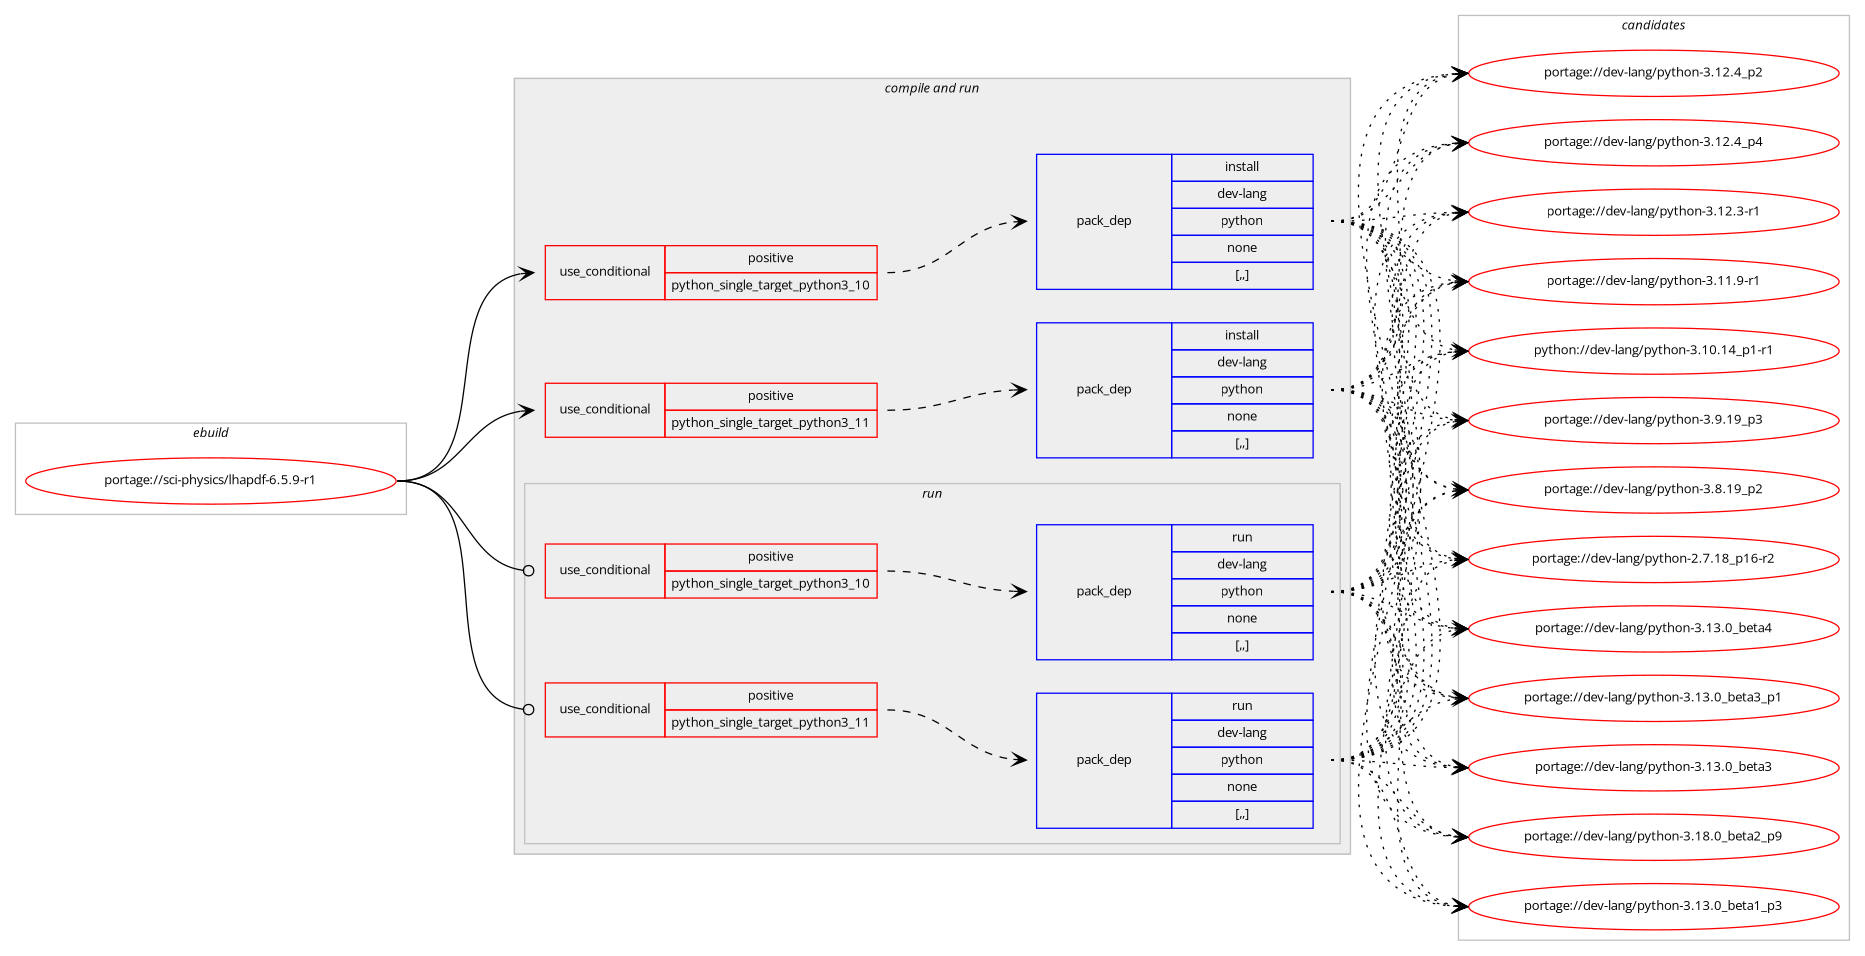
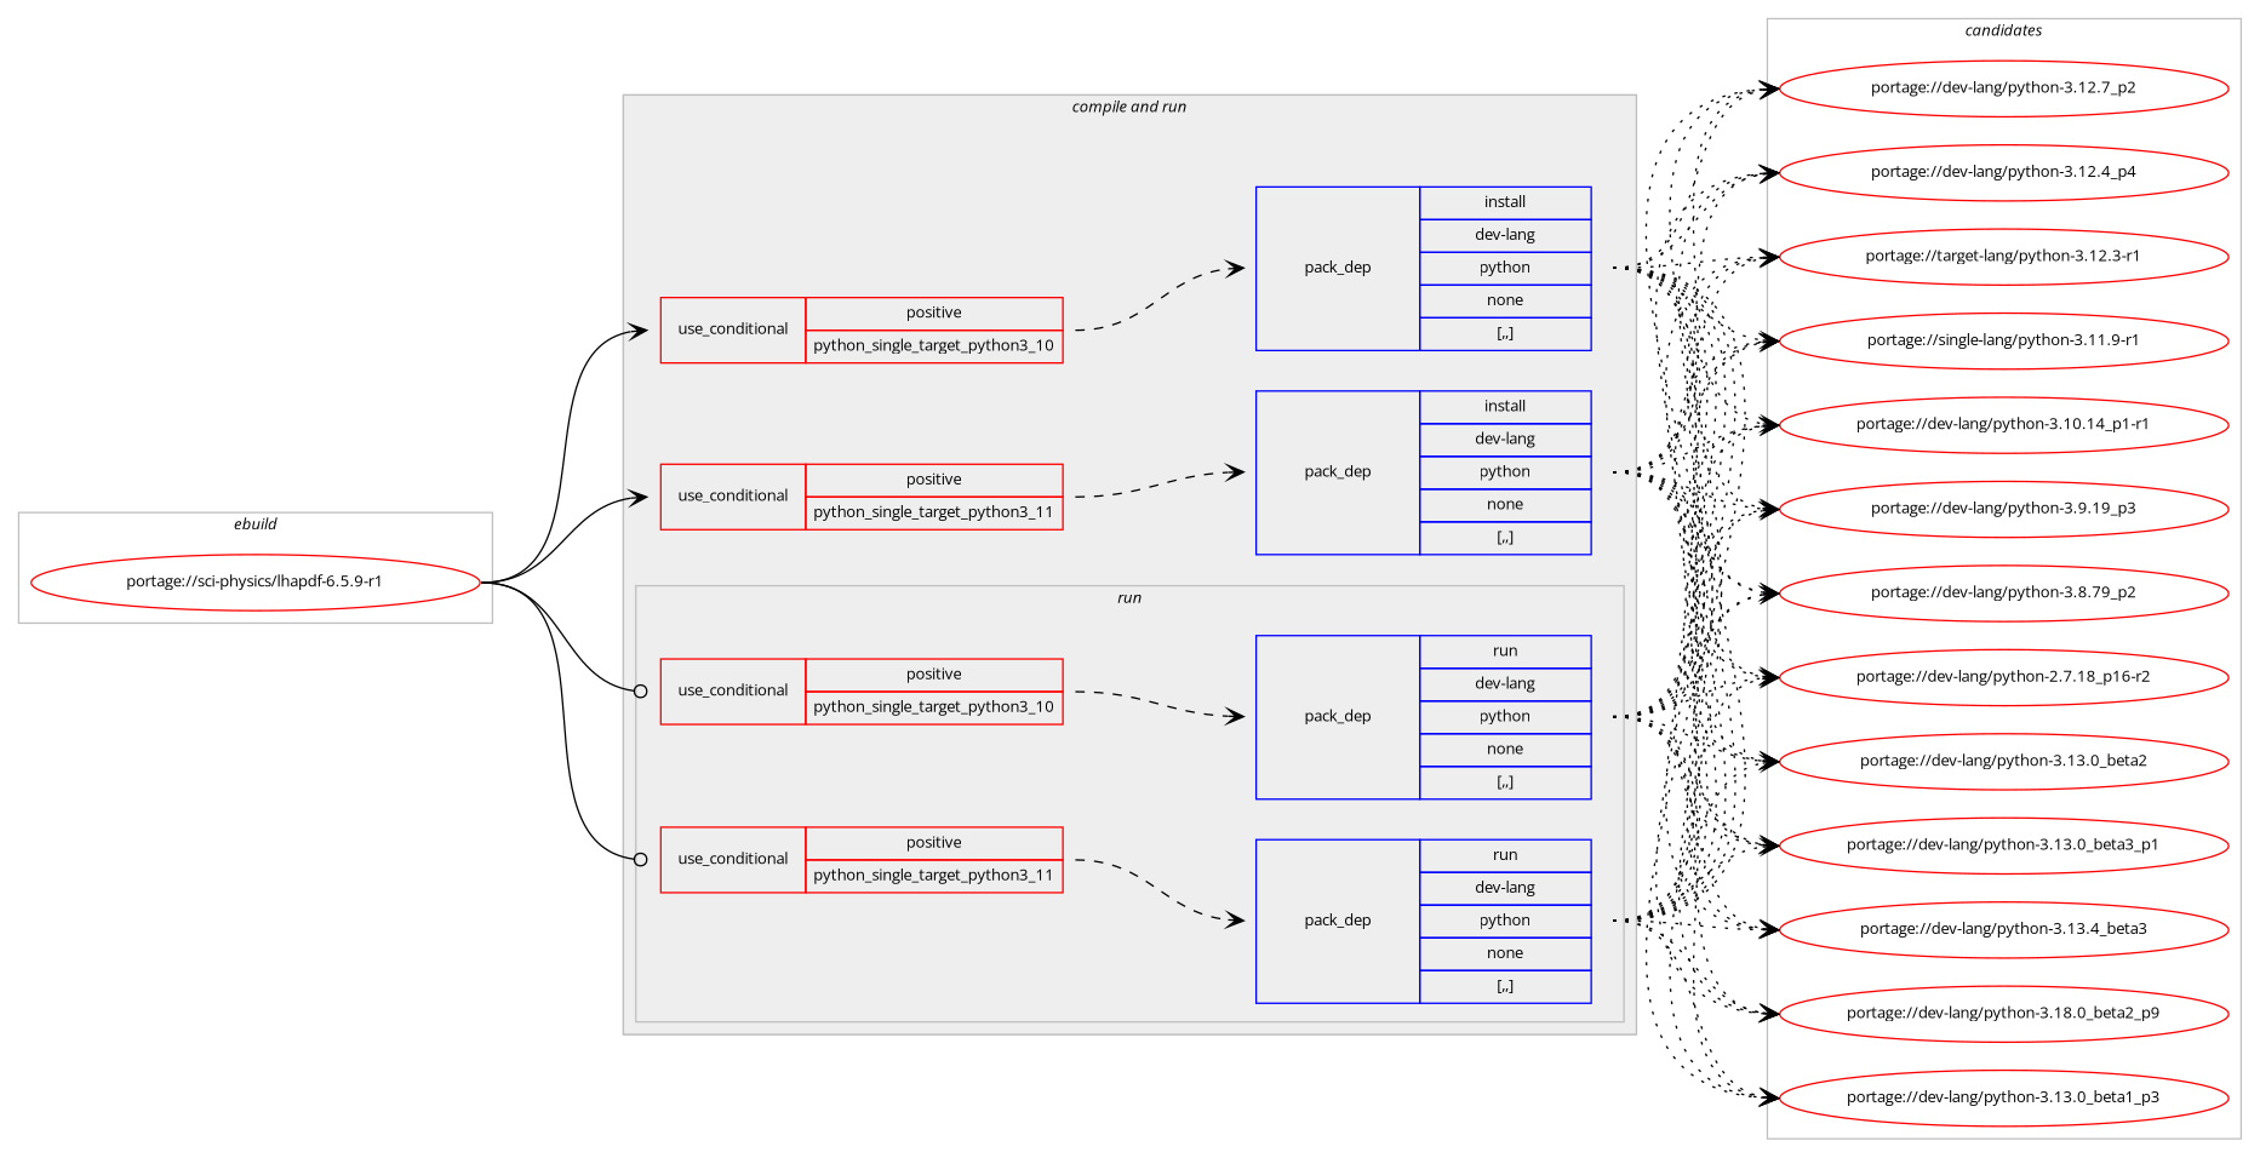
  digraph {
    compound=true
    concentrate=true
    fontname="Open Sans"
    fontsize=10
    newrank=true
    rankdir=LR
    ranksep=1.5
    node [color=red fontname="Open Sans" fontsize=10]
    edge [arrowhead=vee fontname="Open Sans" headport=w style=dotted tailport=e weight=100]
    n1 [label="portage://sci-physics/lhapdf-6.5.9-r1" width=4]
    n2 [color=blue label=<<TABLE BORDER="0" CELLBORDER="1" CELLSPACING="0" CELLPADDING="4" WIDTH="220"><TR><TD ROWSPAN="6" CELLPADDING="30">pack_dep</TD></TR><TR><TD WIDTH="110">install</TD></TR><TR><TD>dev-lang</TD></TR><TR><TD>python</TD></TR><TR><TD>none</TD></TR><TR><TD>[,,]</TD></TR></TABLE>> shape=none]
    n3 [label=<<TABLE BORDER="0" CELLBORDER="1" CELLSPACING="0" CELLPADDING="4"><TR><TD ROWSPAN="3" CELLPADDING="10">use_conditional</TD></TR><TR><TD>positive</TD></TR><TR><TD>python_single_target_python3_10</TD></TR></TABLE>> shape=none]
    n4 [color=blue label=<<TABLE BORDER="0" CELLBORDER="1" CELLSPACING="0" CELLPADDING="4" WIDTH="220"><TR><TD ROWSPAN="6" CELLPADDING="30">pack_dep</TD></TR><TR><TD WIDTH="110">install</TD></TR><TR><TD>dev-lang</TD></TR><TR><TD>python</TD></TR><TR><TD>none</TD></TR><TR><TD>[,,]</TD></TR></TABLE>> shape=none]
    n5 [label=<<TABLE BORDER="0" CELLBORDER="1" CELLSPACING="0" CELLPADDING="4"><TR><TD ROWSPAN="3" CELLPADDING="10">use_conditional</TD></TR><TR><TD>positive</TD></TR><TR><TD>python_single_target_python3_11</TD></TR></TABLE>> shape=none]
    n6 [color=blue label=<<TABLE BORDER="0" CELLBORDER="1" CELLSPACING="0" CELLPADDING="4" WIDTH="220"><TR><TD ROWSPAN="6" CELLPADDING="30">pack_dep</TD></TR><TR><TD WIDTH="110">run</TD></TR><TR><TD>dev-lang</TD></TR><TR><TD>python</TD></TR><TR><TD>none</TD></TR><TR><TD>[,,]</TD></TR></TABLE>> shape=none]
    n7 [label=<<TABLE BORDER="0" CELLBORDER="1" CELLSPACING="0" CELLPADDING="4"><TR><TD ROWSPAN="3" CELLPADDING="10">use_conditional</TD></TR><TR><TD>positive</TD></TR><TR><TD>python_single_target_python3_10</TD></TR></TABLE>> shape=none]
    n8 [color=blue label=<<TABLE BORDER="0" CELLBORDER="1" CELLSPACING="0" CELLPADDING="4" WIDTH="220"><TR><TD ROWSPAN="6" CELLPADDING="30">pack_dep</TD></TR><TR><TD WIDTH="110">run</TD></TR><TR><TD>dev-lang</TD></TR><TR><TD>python</TD></TR><TR><TD>none</TD></TR><TR><TD>[,,]</TD></TR></TABLE>> shape=none]
    n9 [label=<<TABLE BORDER="0" CELLBORDER="1" CELLSPACING="0" CELLPADDING="4"><TR><TD ROWSPAN="3" CELLPADDING="10">use_conditional</TD></TR><TR><TD>positive</TD></TR><TR><TD>python_single_target_python3_11</TD></TR></TABLE>> shape=none]
-   n10 [label="portage://dev-lang/python-3.13.0_beta4" width=4]
+   n10 [label="portage://dev-lang/python-3.13.0_beta2" width=4]
    n11 [label="portage://dev-lang/python-3.13.0_beta3_p1" width=4]
-   n12 [label="portage://dev-lang/python-3.13.0_beta3" width=4]
+   n12 [label="portage://dev-lang/python-3.13.4_beta3" width=4]
    n13 [label="portage://dev-lang/python-3.18.0_beta2_p9" width=4]
    n14 [label="portage://dev-lang/python-3.13.0_beta1_p3" width=4]
-   n15 [label="portage://dev-lang/python-3.12.4_p2" width=4]
+   n15 [label="portage://dev-lang/python-3.12.7_p2" width=4]
    n16 [label="portage://dev-lang/python-3.12.4_p4" width=4]
-   n17 [label="portage://dev-lang/python-3.12.3-r1" width=4]
-   n18 [label="portage://dev-lang/python-3.11.9-r1" width=4]
-   n19 [label="python://dev-lang/python-3.10.14_p1-r1" width=4]
+   n17 [label="portage://target-lang/python-3.12.3-r1" width=4]
+   n18 [label="portage://single-lang/python-3.11.9-r1" width=4]
+   n19 [label="portage://dev-lang/python-3.10.14_p1-r1" width=4]
    n20 [label="portage://dev-lang/python-3.9.19_p3" width=4]
-   n21 [label="portage://dev-lang/python-3.8.19_p2" width=4]
+   n21 [label="portage://dev-lang/python-3.8.79_p2" width=4]
    n22 [label="portage://dev-lang/python-2.7.18_p16-r2" width=4]
    subgraph cluster_1 {
      color=gray
      label=<<i>ebuild</i>>
      n1
    }
    subgraph cluster_2 {
      color=gray
      label=<<i>dependencies</i>>
      subgraph cluster_3 {
        color=gray
        fillcolor="#eeeeee"
        label=<<i>compile</i>>
        style=filled
        subgraph sub_4 {
          color=gray
          fillcolor="#eeeeee"
          label=<<i>compile</i>>
          style=filled
          n3
          subgraph sub_5 {
            color=gray
            fillcolor="#eeeeee"
            label=<<i>compile</i>>
            style=filled
            n2
          }
        }
        subgraph sub_6 {
          color=gray
          fillcolor="#eeeeee"
          label=<<i>compile</i>>
          style=filled
          n5
          subgraph sub_7 {
            color=gray
            fillcolor="#eeeeee"
            label=<<i>compile</i>>
            style=filled
            n4
          }
        }
      }
      subgraph cluster_8 {
        color=gray
        fillcolor="#eeeeee"
        label=<<i>compile and run</i>>
        style=filled
      }
      subgraph cluster_9 {
        color=gray
        fillcolor="#eeeeee"
        label=<<i>run</i>>
        style=filled
        subgraph sub_10 {
          color=gray
          fillcolor="#eeeeee"
          label=<<i>run</i>>
          style=filled
          n7
          subgraph sub_11 {
            color=gray
            fillcolor="#eeeeee"
            label=<<i>run</i>>
            style=filled
            n6
          }
        }
        subgraph sub_12 {
          color=gray
          fillcolor="#eeeeee"
          label=<<i>run</i>>
          style=filled
          n9
          subgraph sub_13 {
            color=gray
            fillcolor="#eeeeee"
            label=<<i>run</i>>
            style=filled
            n8
          }
        }
      }
    }
    subgraph cluster_14 {
      color=gray
      label=<<i>candidates</i>>
      rank=same
      subgraph sub_15 {
        color=black
        label=<<i>candidates</i>>
        nodesep=1
        rank=same
        n10
        n11
        n12
        n13
        n14
        n15
        n16
        n17
        n18
        n19
        n20
        n21
        n22
      }
      subgraph sub_16 {
        color=black
        label=<<i>candidates</i>>
        nodesep=1
        rank=same
        n10
        n11
        n12
        n13
        n14
        n15
        n16
        n17
        n18
        n19
        n20
        n21
        n22
      }
      subgraph sub_17 {
        color=black
        label=<<i>candidates</i>>
        nodesep=1
        rank=same
        n10
        n11
        n12
        n13
        n14
        n15
        n16
        n17
        n18
        n19
        n20
        n21
        n22
      }
      subgraph sub_18 {
        color=black
        label=<<i>candidates</i>>
        nodesep=1
        rank=same
        n10
        n11
        n12
        n13
        n14
        n15
        n16
        n17
        n18
        n19
        n20
        n21
        n22
      }
    }
    n1 -> n3 [style=solid weight=20]
    n1 -> n5 [style=solid weight=20]
    n1 -> n7 [arrowhead=odot style=solid weight=20]
    n1 -> n9 [arrowhead=odot style=solid weight=20]
    n2 -> n10
    n2 -> n11
    n2 -> n12
    n2 -> n13
    n2 -> n14
    n2 -> n15
    n2 -> n16
    n2 -> n17
    n2 -> n18
    n2 -> n19
    n2 -> n20
    n2 -> n21
    n2 -> n22
    n3 -> n2 [style=dashed weight=20]
    n4 -> n10
    n4 -> n11
    n4 -> n12
    n4 -> n13
    n4 -> n14
    n4 -> n15
    n4 -> n16
    n4 -> n17
    n4 -> n18
    n4 -> n19
    n4 -> n20
    n4 -> n21
    n4 -> n22
    n5 -> n4 [style=dashed weight=20]
    n6 -> n10
    n6 -> n11
    n6 -> n12
    n6 -> n13
    n6 -> n14
    n6 -> n15
    n6 -> n16
    n6 -> n17
    n6 -> n18
    n6 -> n19
    n6 -> n20
    n6 -> n21
    n6 -> n22
    n7 -> n6 [style=dashed weight=20]
    n8 -> n10
    n8 -> n11
    n8 -> n12
    n8 -> n13
    n8 -> n14
    n8 -> n15
    n8 -> n16
    n8 -> n17
    n8 -> n18
    n8 -> n19
    n8 -> n20
    n8 -> n21
    n8 -> n22
    n9 -> n8 [style=dashed weight=20]
  }
